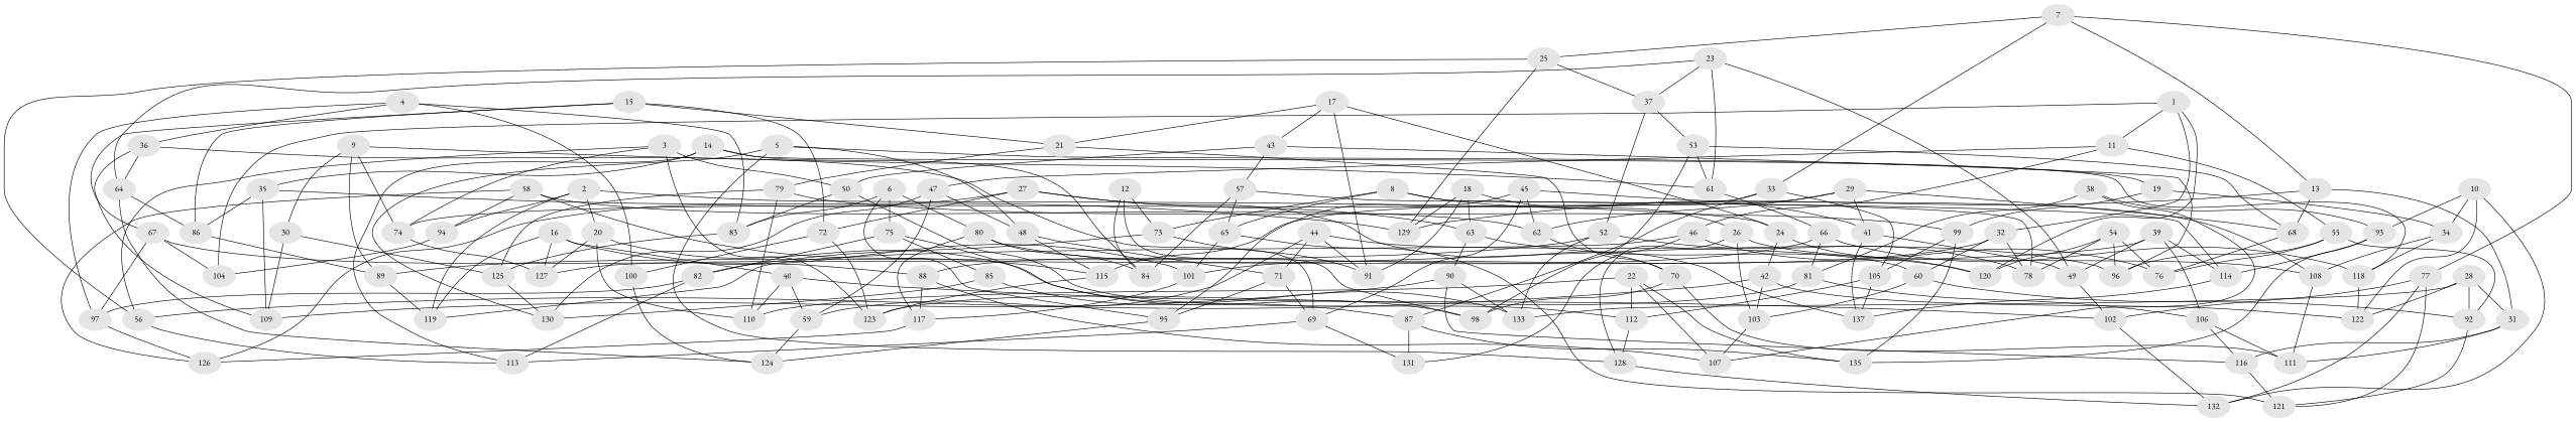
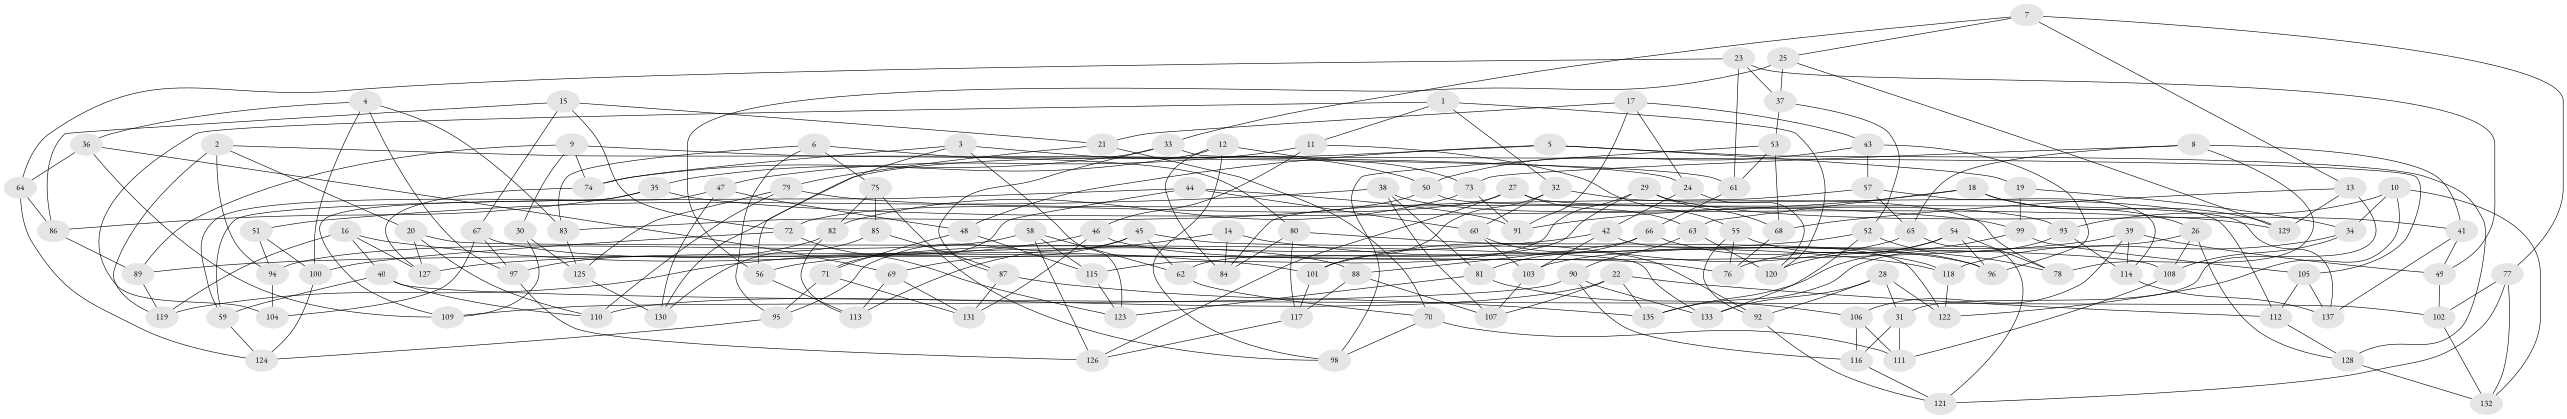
  graph {
    fontname="EB Garamond"
    node [color=gray90 fontname="EB Garamond" style=filled]
    edge [fontname="EB Garamond"]
    1
    11
    32
    104
    120
    46
    47
    55
    78
    101
    60
    2
    20
    24
    94
    119
    127
    110
    133
    42
    3
    50
    56
    74
    123
    83
    112
    113
    4
    36
    97
    100
    64
    109
    69
    125
    126
    124
    5
    19
    48
    128
    130
    34
    99
    115
    71
    132
    6
    75
    80
    95
    98
    85
    82
    84
    96
    117
    7
    13
    25
    33
    77
    31
    68
    129
    37
    87
    105
    102
    121
    8
    41
    65
    73
    49
    n77 [label=137]
    91
    9
    30
    61
    89
    66
    10
    93
    122
    118
    108
    135
    114
    76
    131
    59
    92
    12
    35
    86
    111
    116
    14
    15
    21
    67
    72
    70
    79
    88
    16
    40
    17
    43
    57
    18
    26
    63
    103
    90
    22
    107
    23
    52
    53
    27
    28
    29
    62
+   51
    38
    81
    106
    39
    44
    45
    54
    58
    1 -- 11
    1 -- 32
    1 -- 104
    1 -- 120
    11 -- 46
    11 -- 47
    11 -- 55
    32 -- 78
    32 -- 101
    32 -- 60
    46 -- 119
    46 -- 76
    46 -- 131
    47 -- 48
    47 -- 130
    47 -- 59
    55 -- 96
    55 -- 76
    55 -- 92
    101 -- 117
    60 -- 92
    60 -- 103
    2 -- 20
    2 -- 24
    2 -- 94
    2 -- 119
    20 -- 127
    20 -- 110
    20 -- 133
    24 -- 120
    24 -- 42
    94 -- 104
    42 -- 56
    42 -- 122
    42 -- 103
    3 -- 50
    3 -- 56
    3 -- 74
    3 -- 123
    50 -- 83
    50 -- 112
    56 -- 113
    74 -- 127
    83 -- 125
    112 -- 128
    4 -- 83
    4 -- 36
    4 -- 97
    4 -- 100
    36 -- 64
    36 -- 109
    36 -- 69
    97 -- 126
    100 -- 124
    64 -- 124
    64 -- 86
    69 -- 113
    69 -- 131
    125 -- 130
    5 -- 19
    5 -- 48
    5 -- 128
    5 -- 130
    19 -- 34
    19 -- 99
    48 -- 115
    48 -- 71
    128 -- 132
    34 -- 118
    34 -- 108
    99 -- 105
    99 -- 135
    115 -- 123
    71 -- 95
-   71 -- 69
+   71 -- 131
    6 -- 83
    6 -- 75
    6 -- 80
    6 -- 95
    75 -- 98
    75 -- 85
    75 -- 82
    80 -- 84
    80 -- 96
    80 -- 117
    95 -- 124
    85 -- 130
    85 -- 87
    82 -- 113
    82 -- 97
    117 -- 126
    7 -- 13
    7 -- 25
    7 -- 33
    7 -- 77
    13 -- 31
    13 -- 68
    13 -- 129
    25 -- 56
    25 -- 129
    25 -- 37
    33 -- 74
    33 -- 87
    33 -- 105
    77 -- 132
    77 -- 102
    77 -- 121
    31 -- 111
    31 -- 116
    68 -- 76
    37 -- 52
    37 -- 53
    87 -- 135
    87 -- 131
    105 -- 112
    105 -- n77
    102 -- 132
    8 -- 78
    8 -- 41
    8 -- 65
    8 -- 73
    41 -- 49
    41 -- n77
    65 -- 101
    65 -- 121
    73 -- 82
    73 -- 91
    49 -- 102
    9 -- 74
    9 -- 30
    9 -- 61
    9 -- 89
    30 -- 109
    30 -- 125
    61 -- 66
    89 -- 119
    66 -- 118
    66 -- 88
    66 -- 81
    10 -- 34
    10 -- 132
    10 -- 93
    10 -- 122
    93 -- 135
    93 -- 114
    118 -- 122
    108 -- 111
    114 -- n77
    59 -- 124
    92 -- 121
    12 -- 98
    12 -- 84
    12 -- 73
-   14 -- 35
+   12 -- 35
    35 -- 109
    35 -- 129
    35 -- 86
    86 -- 89
    116 -- 121
    14 -- 113
    14 -- 84
    14 -- 118
    15 -- 86
    15 -- 21
    15 -- 67
    15 -- 72
    21 -- 70
    21 -- 79
    67 -- 104
    67 -- 97
    67 -- 88
    72 -- 123
    72 -- 100
    70 -- 98
    70 -- 111
    79 -- 110
    79 -- 125
    79 -- 99
    88 -- 117
    88 -- 107
    16 -- 101
    16 -- 119
    16 -- 127
    16 -- 40
    40 -- 110
    40 -- 102
    40 -- 59
    17 -- 24
    17 -- 91
    17 -- 21
    17 -- 43
    43 -- 50
    43 -- 96
    43 -- 57
    57 -- 84
    57 -- 65
    57 -- 114
    18 -- 129
    18 -- 91
    18 -- 26
    18 -- 63
    26 -- 128
    26 -- 108
    26 -- 103
    63 -- 120
    63 -- 90
    103 -- 107
    90 -- 133
    90 -- 109
    90 -- 116
    22 -- 110
    22 -- 112
    22 -- 135
    22 -- 107
    23 -- 64
    23 -- 37
    23 -- 49
    23 -- 61
    52 -- 78
    52 -- 133
    52 -- 89
    53 -- 98
    53 -- 68
    53 -- 61
    27 -- 126
    27 -- n77
    27 -- 72
    27 -- 63
    28 -- 133
    28 -- 31
    28 -- 122
    28 -- 92
    29 -- 115
    29 -- 68
    29 -- 41
    29 -- 62
    62 -- 70
+   51 -- 94
+   51 -- 100
    38 -- 93
    38 -- 107
+   38 -- 51
    38 -- 81
    81 -- 123
    81 -- 106
    106 -- 111
    106 -- 116
    39 -- 127
    39 -- 49
    39 -- 114
    39 -- 106
    44 -- 60
    44 -- 71
    44 -- 91
    44 -- 59
    45 -- 69
    45 -- 95
    45 -- 108
    45 -- 62
    54 -- 120
    54 -- 78
    54 -- 96
    54 -- 76
    58 -- 94
    58 -- 126
    58 -- 115
    58 -- 62
  }
